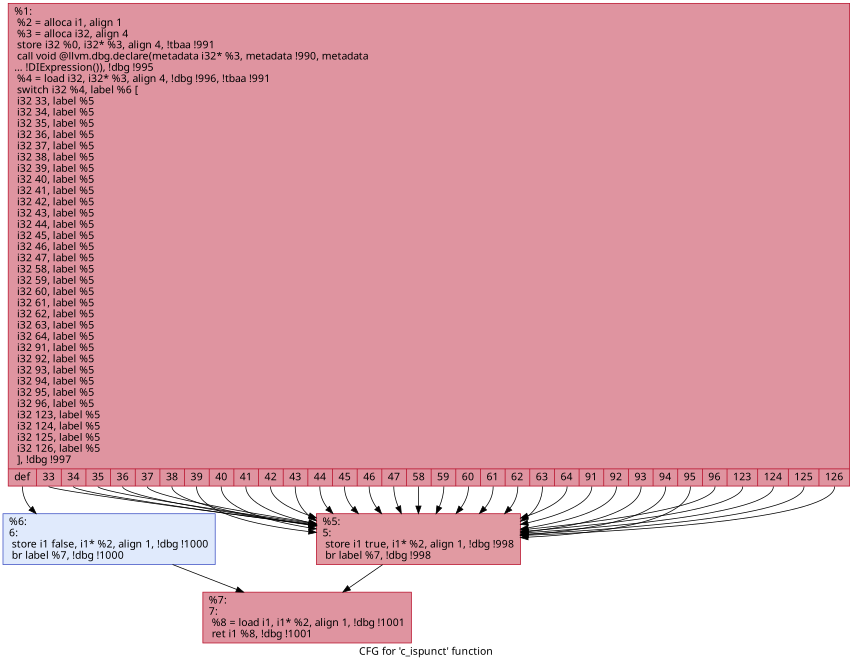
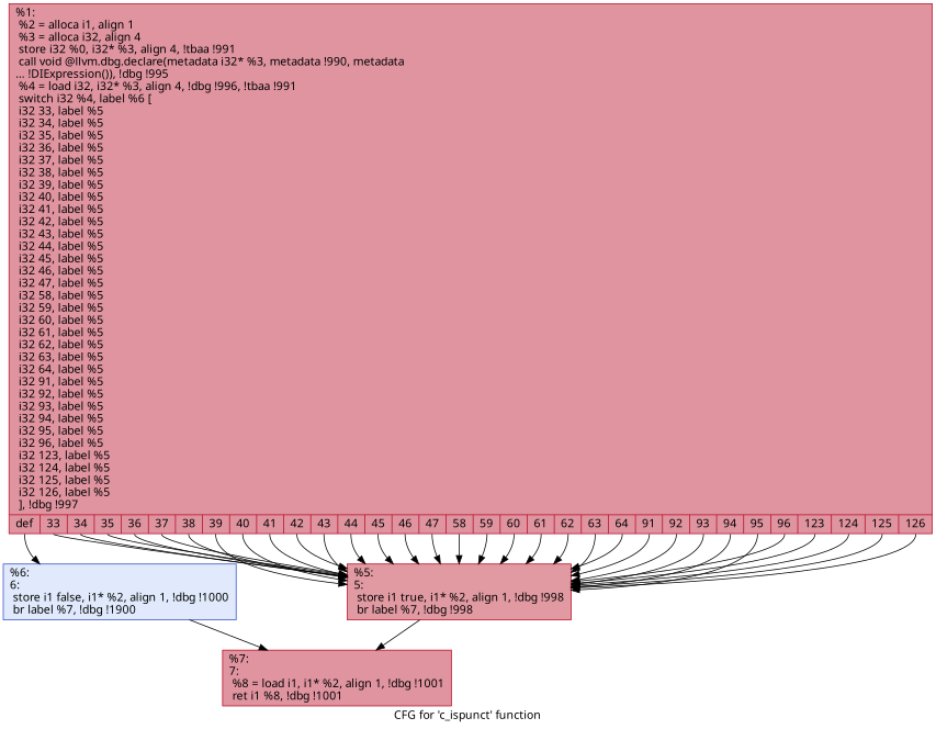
  digraph {
    label="CFG for 'c_ispunct' function"
    fontname="Noto Sans"
    node [color="#b70d28ff" fillcolor="#b70d2870" shape=record style=filled fontname="Noto Sans"]
    edge [fontname="Noto Sans"]
    n1 [label="{%1:\l  %2 = alloca i1, align 1\l  %3 = alloca i32, align 4\l  store i32 %0, i32* %3, align 4, !tbaa !991\l  call void @llvm.dbg.declare(metadata i32* %3, metadata !990, metadata\l... !DIExpression()), !dbg !995\l  %4 = load i32, i32* %3, align 4, !dbg !996, !tbaa !991\l  switch i32 %4, label %6 [\l    i32 33, label %5\l    i32 34, label %5\l    i32 35, label %5\l    i32 36, label %5\l    i32 37, label %5\l    i32 38, label %5\l    i32 39, label %5\l    i32 40, label %5\l    i32 41, label %5\l    i32 42, label %5\l    i32 43, label %5\l    i32 44, label %5\l    i32 45, label %5\l    i32 46, label %5\l    i32 47, label %5\l    i32 58, label %5\l    i32 59, label %5\l    i32 60, label %5\l    i32 61, label %5\l    i32 62, label %5\l    i32 63, label %5\l    i32 64, label %5\l    i32 91, label %5\l    i32 92, label %5\l    i32 93, label %5\l    i32 94, label %5\l    i32 95, label %5\l    i32 96, label %5\l    i32 123, label %5\l    i32 124, label %5\l    i32 125, label %5\l    i32 126, label %5\l  ], !dbg !997\l|{<s0>def|<s1>33|<s2>34|<s3>35|<s4>36|<s5>37|<s6>38|<s7>39|<s8>40|<s9>41|<s10>42|<s11>43|<s12>44|<s13>45|<s14>46|<s15>47|<s16>58|<s17>59|<s18>60|<s19>61|<s20>62|<s21>63|<s22>64|<s23>91|<s24>92|<s25>93|<s26>94|<s27>95|<s28>96|<s29>123|<s30>124|<s31>125|<s32>126}}"]
-   n2 [color="#3d50c3ff" fillcolor="#b9d0f970" label="{%6:\l6:                                                \l  store i1 false, i1* %2, align 1, !dbg !1000\l  br label %7, !dbg !1000\l}"]
+   n2 [color="#3d50c3ff" fillcolor="#b9d0f970" label="{%6:\l6:                                                \l  store i1 false, i1* %2, align 1, !dbg !1000\l  br label %7, !dbg !1900\l}"]
    n3 [fillcolor="#bb1b2c70" label="{%5:\l5:                                                \l  store i1 true, i1* %2, align 1, !dbg !998\l  br label %7, !dbg !998\l}"]
    n4 [label="{%7:\l7:                                                \l  %8 = load i1, i1* %2, align 1, !dbg !1001\l  ret i1 %8, !dbg !1001\l}"]
    n1 -> n2 [tailport=s0]
    n1 -> n3 [tailport=s1]
    n1 -> n3 [tailport=s2]
    n1 -> n3 [tailport=s3]
    n1 -> n3 [tailport=s4]
    n1 -> n3 [tailport=s5]
    n1 -> n3 [tailport=s6]
    n1 -> n3 [tailport=s7]
    n1 -> n3 [tailport=s8]
    n1 -> n3 [tailport=s9]
    n1 -> n3 [tailport=s10]
    n1 -> n3 [tailport=s11]
    n1 -> n3 [tailport=s12]
    n1 -> n3 [tailport=s13]
    n1 -> n3 [tailport=s14]
    n1 -> n3 [tailport=s15]
    n1 -> n3 [tailport=s16]
    n1 -> n3 [tailport=s17]
    n1 -> n3 [tailport=s18]
    n1 -> n3 [tailport=s19]
    n1 -> n3 [tailport=s20]
    n1 -> n3 [tailport=s21]
    n1 -> n3 [tailport=s22]
    n1 -> n3 [tailport=s23]
    n1 -> n3 [tailport=s24]
    n1 -> n3 [tailport=s25]
    n1 -> n3 [tailport=s26]
    n1 -> n3 [tailport=s27]
    n1 -> n3 [tailport=s28]
    n1 -> n3 [tailport=s29]
    n1 -> n3 [tailport=s30]
    n1 -> n3 [tailport=s31]
    n1 -> n3 [tailport=s32]
    n2 -> n4
    n3 -> n4
  }
